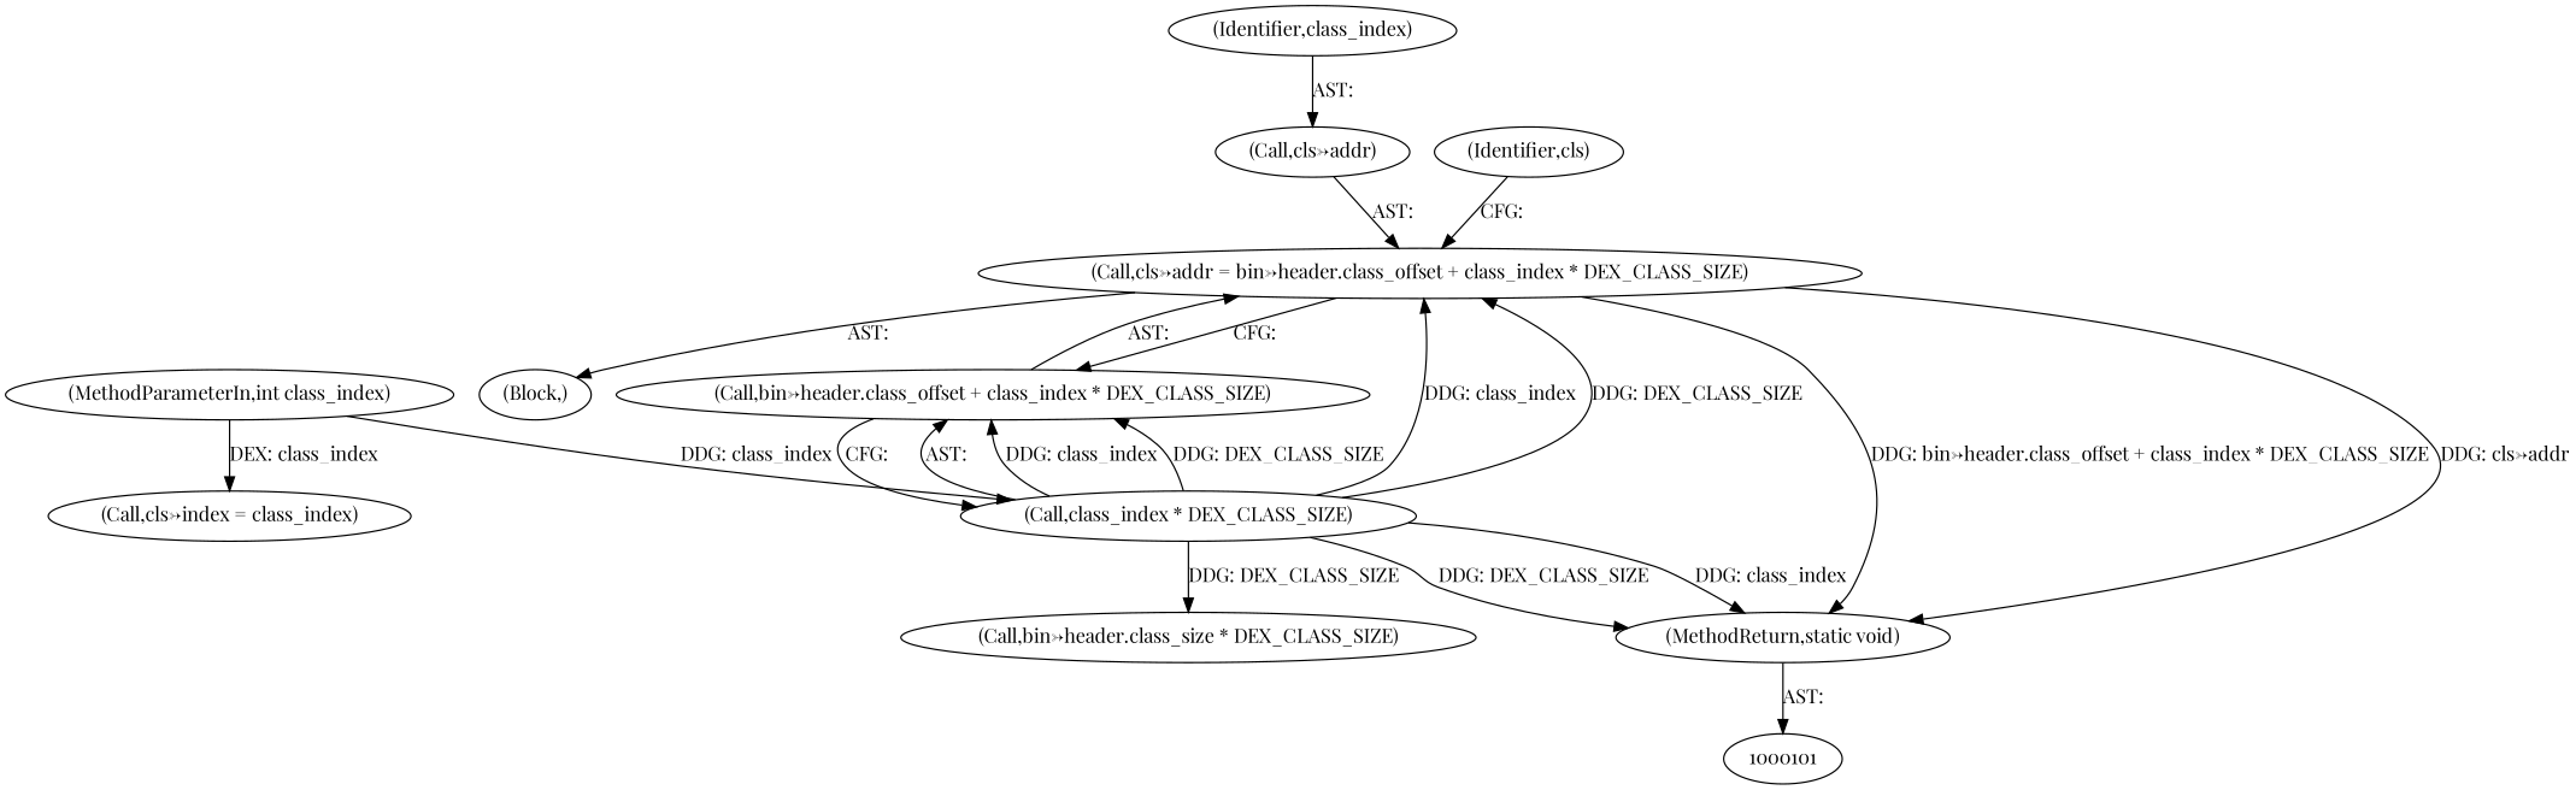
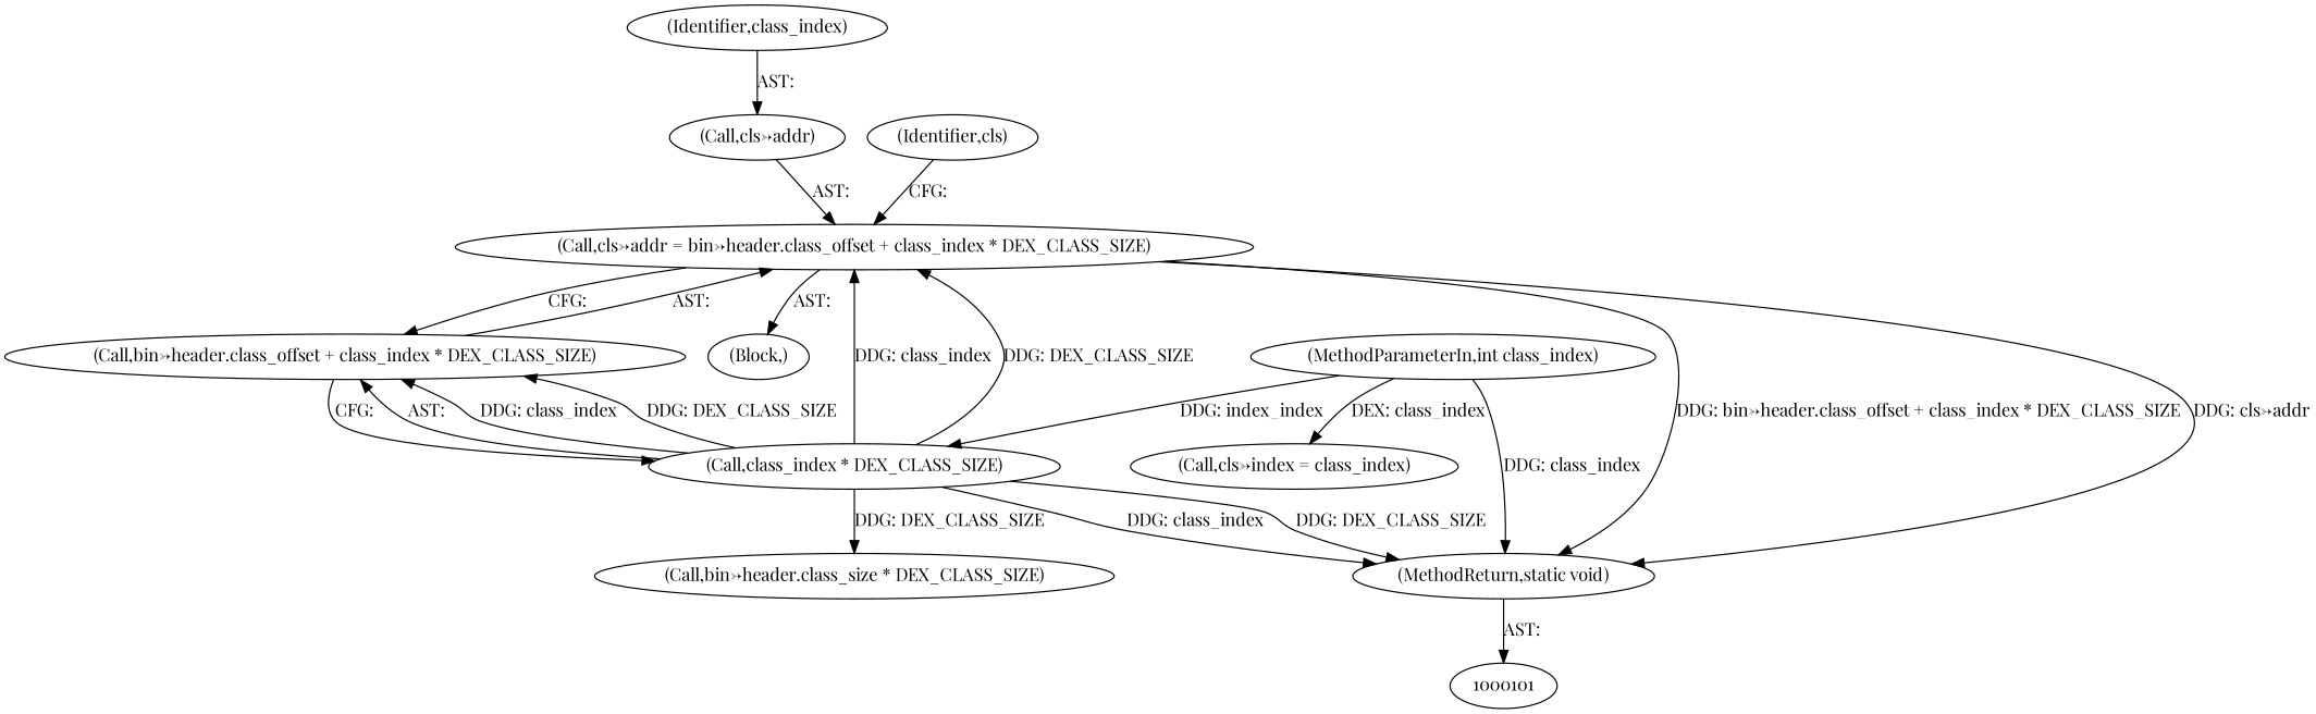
  digraph {
    fontname="Playfair Display"
    node [fontname="Playfair Display"]
    edge [fontname="Playfair Display"]
    n1 [label="(Call,cls->addr = bin->header.class_offset + class_index * DEX_CLASS_SIZE)"]
    n2 [label="(Block,)"]
    n3 [label="(Call,bin->header.class_offset + class_index * DEX_CLASS_SIZE)"]
    n4 [label="(MethodReturn,static void)"]
    n5 [label="(Call,class_index * DEX_CLASS_SIZE)"]
    1000101
    n7 [label="(Call,bin->header.class_size * DEX_CLASS_SIZE)"]
    n8 [label="(MethodParameterIn,int class_index)"]
    n9 [label="(Call,cls->index = class_index)"]
    n10 [label="(Call,cls->addr)"]
    n11 [label="(Identifier,class_index)"]
    n12 [label="(Identifier,cls)"]
    n1 -> n2 [label="AST: "]
    n1 -> n3 [label="CFG: "]
    n1 -> n4 [label="DDG: bin->header.class_offset + class_index * DEX_CLASS_SIZE"]
    n1 -> n4 [label="DDG: cls->addr"]
    n3 -> n1 [label="AST: "]
    n3 -> n5 [label="CFG: "]
    n4 -> 1000101 [label="AST: "]
    n5 -> n1 [label="DDG: class_index"]
    n5 -> n1 [label="DDG: DEX_CLASS_SIZE"]
    n5 -> n3 [label="AST: "]
    n5 -> n3 [label="DDG: class_index"]
    n5 -> n3 [label="DDG: DEX_CLASS_SIZE"]
    n5 -> n4 [label="DDG: class_index"]
    n5 -> n4 [label="DDG: DEX_CLASS_SIZE"]
    n5 -> n7 [label="DDG: DEX_CLASS_SIZE"]
-   n8 -> n5 [label="DDG: class_index"]
+   n8 -> n4 [label="DDG: class_index"]
+   n8 -> n5 [label="DDG: index_index"]
    n8 -> n9 [label="DEX: class_index"]
    n10 -> n1 [label="AST: "]
    n11 -> n10 [label="AST: "]
    n12 -> n1 [label="CFG: "]
  }
